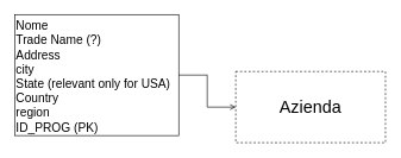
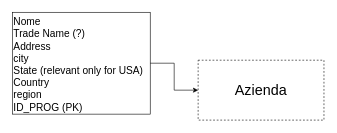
  <mxCell id="0" />
  <mxCell id="1" parent="0" />
  <mxCell id="2" value="Azienda" style="rounded=0;whiteSpace=wrap;html=1;fontSize=24;dashed=1;" parent="1" vertex="1"><mxGeometry x="330" y="100" width="210" height="100" as="geometry" /></mxCell>
- <mxCell id="3" style="edgeStyle=orthogonalEdgeStyle;rounded=0;orthogonalLoop=1;jettySize=auto;html=1;exitX=1;exitY=0.5;exitDx=0;exitDy=0;fontSize=17;endArrow=open;" parent="1" source="4" target="2" edge="1"><mxGeometry relative="1" as="geometry" /></mxCell>
+ <mxCell id="3" style="edgeStyle=orthogonalEdgeStyle;rounded=0;orthogonalLoop=1;jettySize=auto;html=1;exitX=1;exitY=0.5;exitDx=0;exitDy=0;fontSize=17;" parent="1" source="4" target="2" edge="1"><mxGeometry relative="1" as="geometry" /></mxCell>
  <mxCell id="4" value="Nome&lt;br&gt;Trade Name (?)&lt;br style=&quot;font-size: 17px&quot;&gt;Address&lt;br style=&quot;font-size: 17px&quot;&gt;city&lt;br style=&quot;font-size: 17px&quot;&gt;State (relevant only for USA)&lt;br&gt;Country&lt;br&gt;region&lt;br&gt;ID_PROG (PK)" style="text;html=1;strokeColor=default;fillColor=none;align=left;verticalAlign=top;whiteSpace=wrap;rounded=0;fontSize=17;" parent="1" vertex="1"><mxGeometry x="20" y="20" width="230" height="170" as="geometry" /></mxCell>
